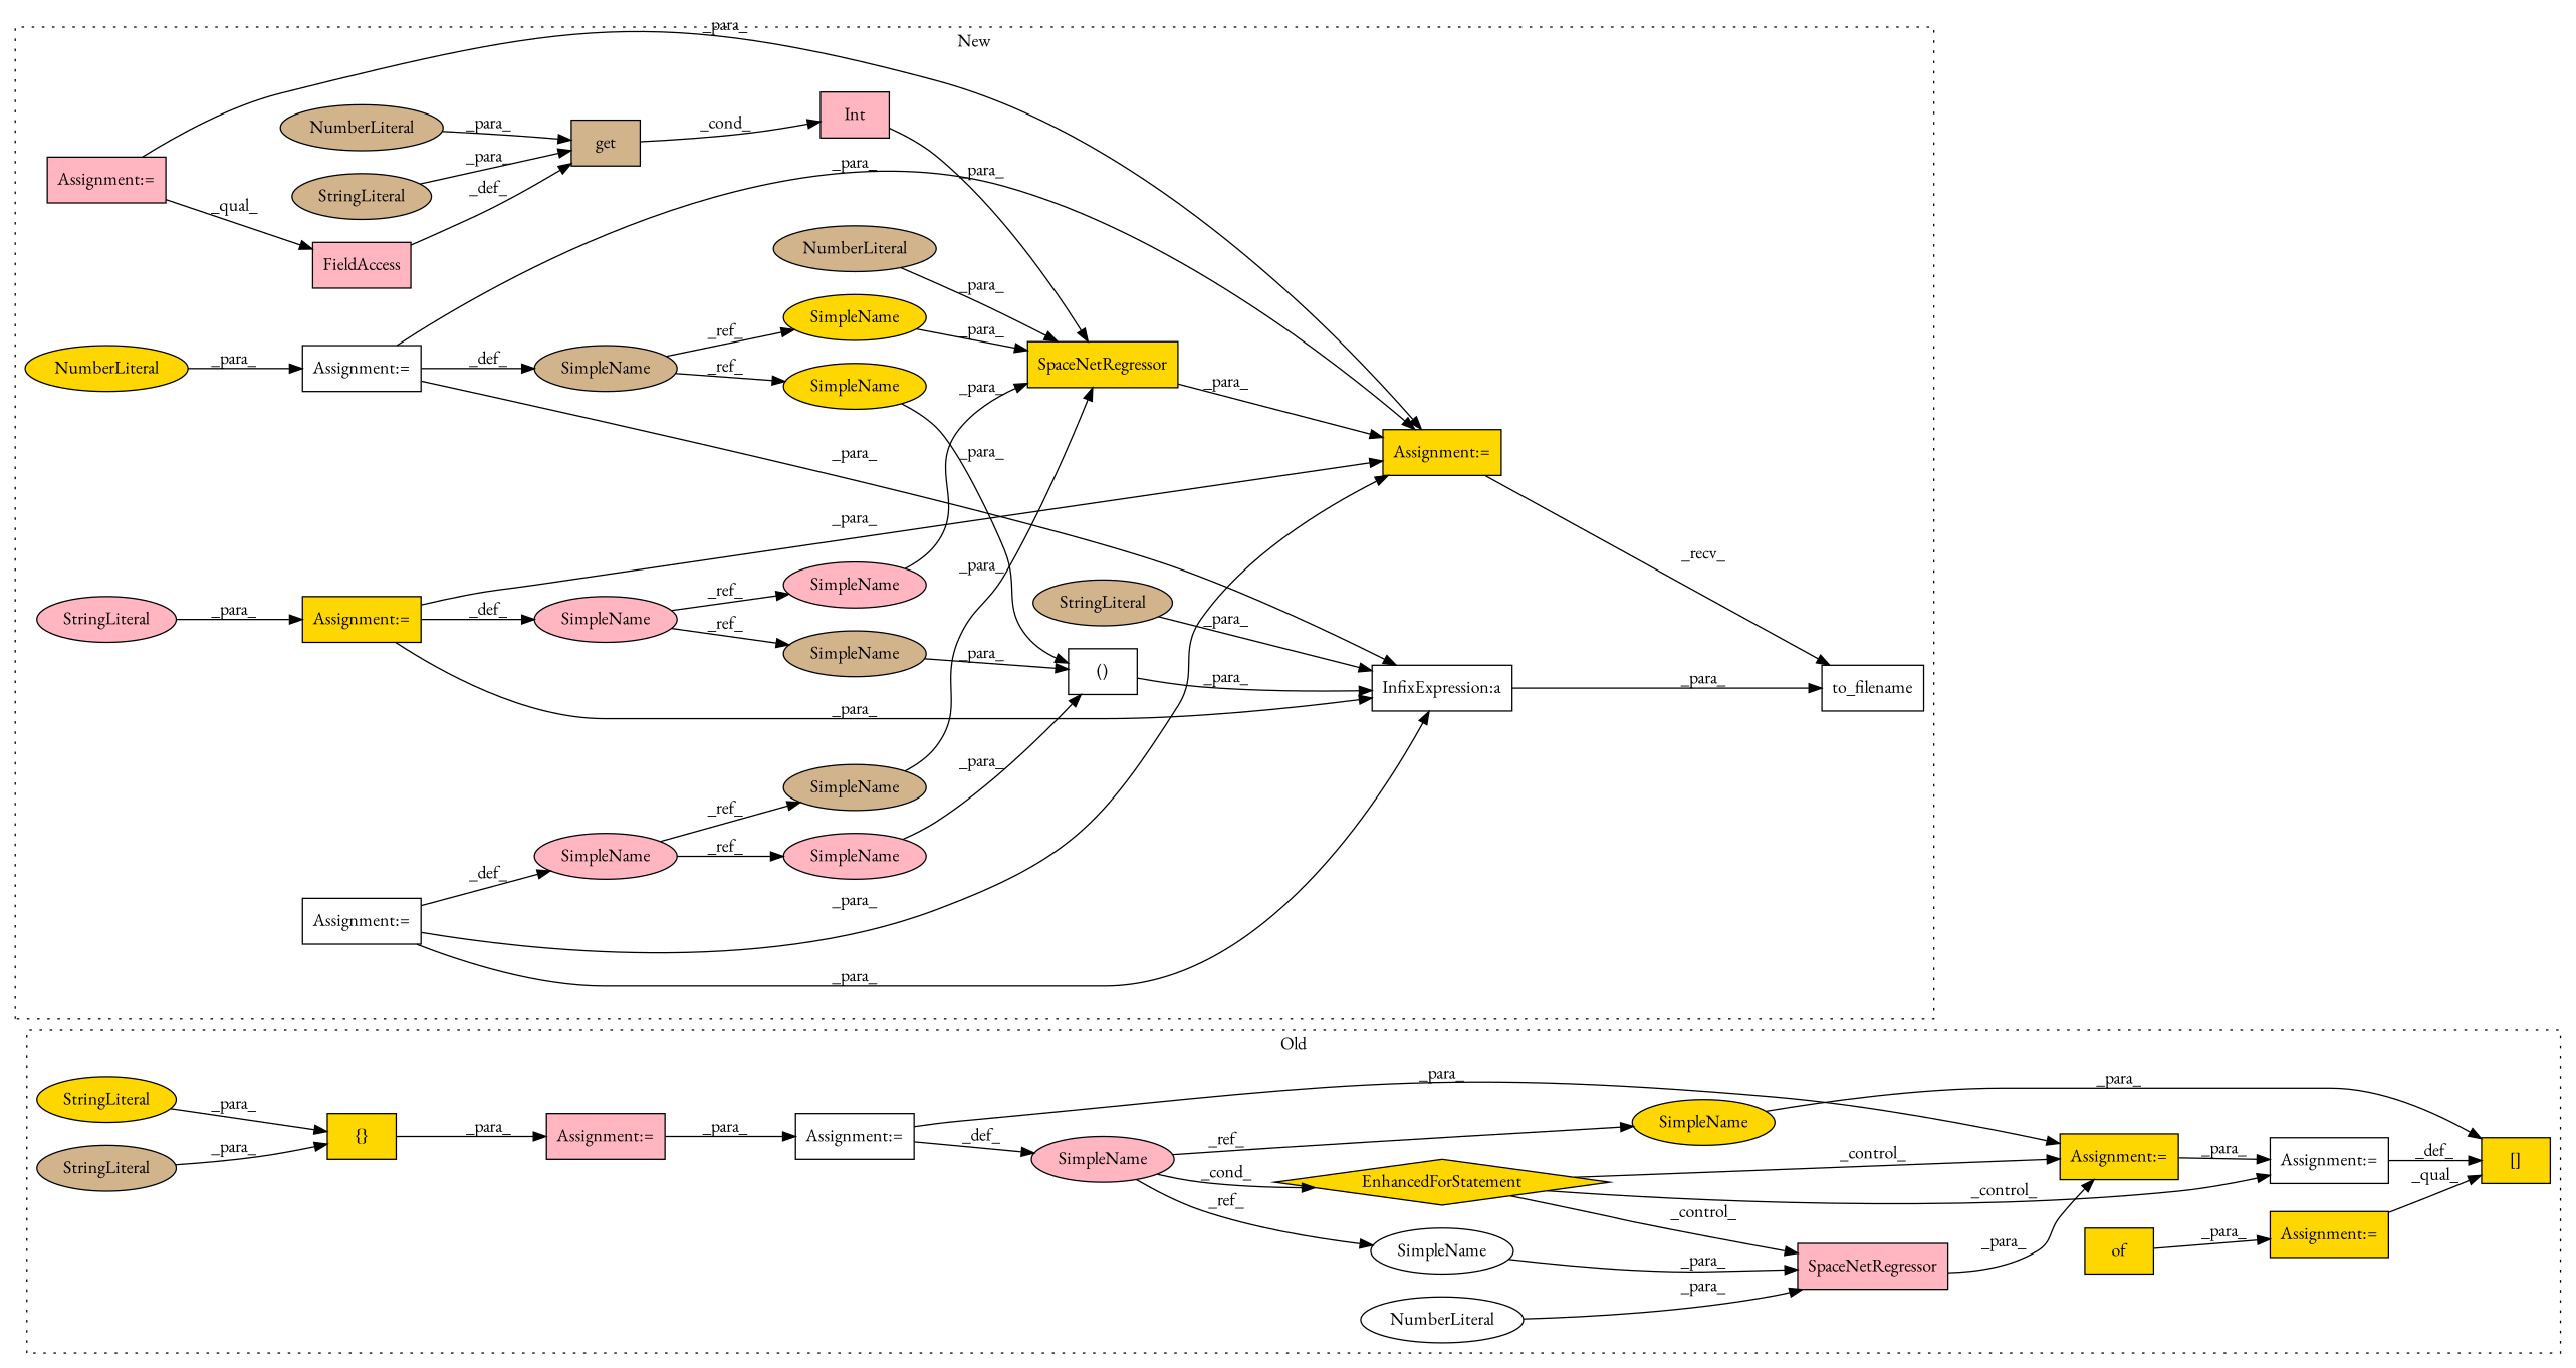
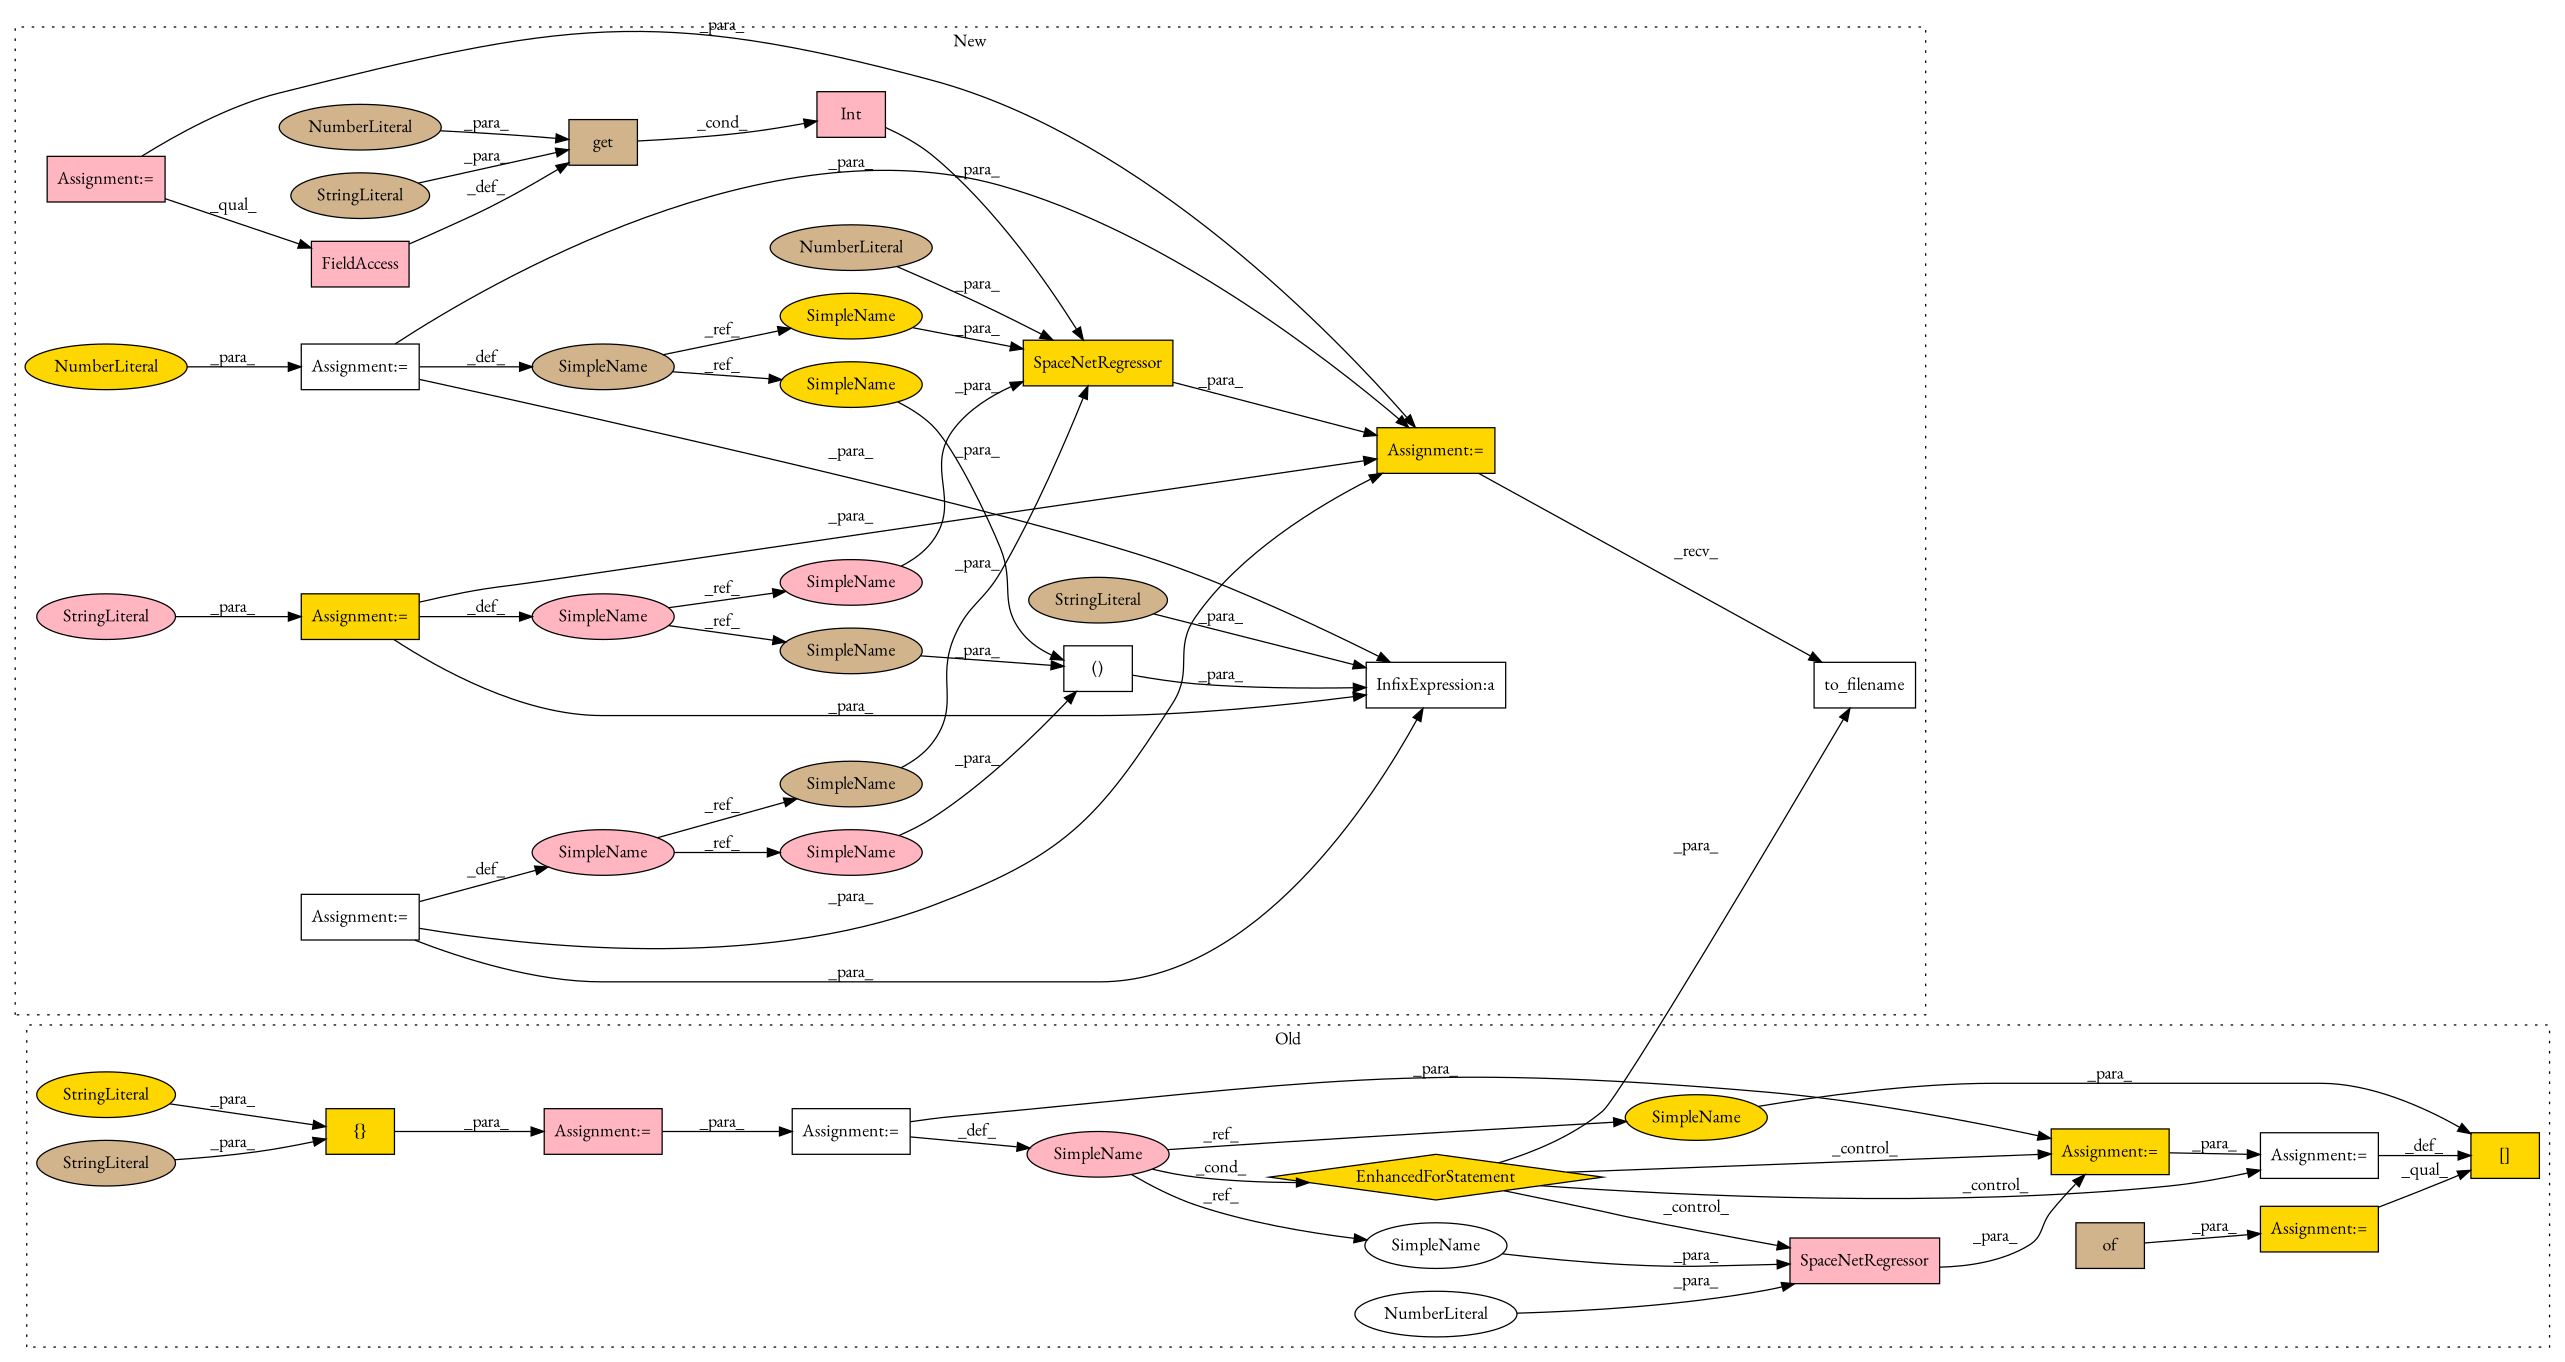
  digraph {
    fontname="EB Garamond"
    rankdir=LR
    node [a=42 fillcolor=gold fontname="EB Garamond" l=1 s=1139 shape=box style=filled]
    edge [fontname="EB Garamond"]
    n1 [a=32 fillcolor=lightpink l="18,1" label=SpaceNetRegressor s="1108,1148"]
    n2 [a=34 fillcolor=white label=NumberLiteral shape=ellipse]
    n3 [a=4 l="1,1" label="{}" s="958,981"]
    n4 [a=2 l="9,1" label="[]" s="1193,1209"]
    n5 [a=70 l="53,2" label=EnhancedForStatement s="1011,1090" shape=diamond]
    n6 [fillcolor=lightpink l=7 label=SimpleName s=1071 shape=ellipse]
    n7 [a=45 l=14 label=StringLiteral s=959 shape=ellipse]
    n8 [a=45 fillcolor=tan l=7 label=StringLiteral s=974 shape=ellipse]
-   n9 [a=32 l=4 label=of s=1001]
+   n9 [a=32 fillcolor=tan l=4 label=of s=1001]
    n10 [a=7 label="Assignment:=" s=996]
    n11 [a=7 label="Assignment:=" s=1107]
    n12 [a=7 fillcolor=white label="Assignment:=" s=1210]
    n13 [a=7 fillcolor=lightpink label="Assignment:=" s=945]
    n14 [a=7 fillcolor=white l="53,2" label="Assignment:=" s="1011,1090"]
    n15 [l=7 label=SimpleName s=1202 shape=ellipse]
    n16 [fillcolor=white l=7 label=SimpleName s=1141 shape=ellipse]
    n17 [a=32 l="18,1" label=SpaceNetRegressor s="1065,1170"]
    n18 [a=34 fillcolor=tan label=NumberLiteral s=1096 shape=ellipse]
    n19 [a=32 fillcolor=lightpink l="4,1" label=Int s="1098,1128"]
    n20 [fillcolor=tan l=8 label=SimpleName s=1023 shape=ellipse]
    n21 [a=106 fillcolor=white l=46 label="()" s=1324]
    n22 [a=27 fillcolor=white l=8 label="InfixExpression:a" s=1316]
    n23 [fillcolor=lightpink l=5 label=SimpleName s=1041 shape=ellipse]
    n24 [fillcolor=lightpink l=7 label=SimpleName s=1002 shape=ellipse]
    n25 [a=45 fillcolor=tan l=48 label=StringLiteral s=1268 shape=ellipse]
    n26 [a=32 fillcolor=tan l="4,1" label=get s="1113,1127"]
    n27 [a=34 fillcolor=tan label=NumberLiteral s=1126 shape=ellipse]
    n28 [a=45 fillcolor=tan l=8 label=StringLiteral s=1117 shape=ellipse]
    n29 [a=22 fillcolor=lightpink l=10 label=FieldAccess s=1102]
    n30 [a=32 fillcolor=white l="12,2" label=to_filename s="1256,1370"]
    n31 [a=7 fillcolor=lightpink l=2 label="Assignment:=" s=325]
    n32 [a=7 label="Assignment:=" s=1221]
    n33 [a=7 fillcolor=white label="Assignment:=" s=1031]
    n34 [a=34 l=3 label=NumberLiteral s=1032 shape=ellipse]
    n35 [a=7 label="Assignment:=" s=1009]
    n36 [a=45 fillcolor=lightpink l=7 label=StringLiteral s=1010 shape=ellipse]
    n37 [a=7 fillcolor=white label="Assignment:=" s=1046]
    n38 [l=8 label=SimpleName s=1130 shape=ellipse]
    n39 [l=8 label=SimpleName s=1344 shape=ellipse]
    n40 [fillcolor=tan l=5 label=SimpleName s=1147 shape=ellipse]
    n41 [fillcolor=lightpink l=5 label=SimpleName s=1365 shape=ellipse]
    n42 [fillcolor=lightpink l=7 label=SimpleName shape=ellipse]
    n43 [fillcolor=tan l=7 label=SimpleName s=1324 shape=ellipse]
    subgraph cluster_1 {
      label=Old
      style=dotted
      n1
      n2
      n3
      n4
      n5
      n6
      n7
      n8
      n9
      n10
      n11
      n12
      n13
      n14
      n15
      n16
    }
    subgraph cluster_2 {
      label=New
      style=dotted
      n17
      n18
      n19
      n20
      n21
      n22
      n23
      n24
      n25
      n26
      n27
      n28
      n29
      n30
      n31
      n32
      n33
      n34
      n35
      n36
      n37
      n38
      n39
      n40
      n41
      n42
      n43
    }
    n1 -> n11 [label=_para_]
    n2 -> n1 [label=_para_]
    n3 -> n13 [label=_para_]
    n5 -> n1 [label=_control_]
    n5 -> n11 [label=_control_]
    n5 -> n12 [label=_control_]
    n6 -> n5 [label=_cond_]
    n6 -> n15 [label=_ref_]
    n6 -> n16 [label=_ref_]
    n7 -> n3 [label=_para_]
    n8 -> n3 [label=_para_]
    n9 -> n10 [label=_para_]
    n10 -> n4 [label=_qual_]
    n11 -> n12 [label=_para_]
    n12 -> n4 [label=_def_]
    n13 -> n14 [label=_para_]
    n14 -> n6 [label=_def_]
    n14 -> n11 [label=_para_]
    n15 -> n4 [label=_para_]
    n16 -> n1 [label=_para_]
    n17 -> n32 [label=_para_]
    n18 -> n17 [label=_para_]
    n19 -> n17 [label=_para_]
    n20 -> n38 [label=_ref_]
    n20 -> n39 [label=_ref_]
    n21 -> n22 [label=_para_]
-   n22 -> n30 [label=_para_]
+   n5 -> n30 [label=_para_]
    n23 -> n40 [label=_ref_]
    n23 -> n41 [label=_ref_]
    n24 -> n42 [label=_ref_]
    n24 -> n43 [label=_ref_]
    n25 -> n22 [label=_para_]
    n26 -> n19 [label=_cond_]
    n27 -> n26 [label=_para_]
    n28 -> n26 [label=_para_]
    n29 -> n26 [label=_def_]
    n31 -> n29 [label=_qual_]
    n31 -> n32 [label=_para_]
    n32 -> n30 [label=_recv_]
    n33 -> n20 [label=_def_]
    n33 -> n22 [label=_para_]
    n33 -> n32 [label=_para_]
    n34 -> n33 [label=_para_]
    n35 -> n22 [label=_para_]
    n35 -> n24 [label=_def_]
    n35 -> n32 [label=_para_]
    n36 -> n35 [label=_para_]
    n37 -> n22 [label=_para_]
    n37 -> n23 [label=_def_]
    n37 -> n32 [label=_para_]
    n38 -> n17 [label=_para_]
    n39 -> n21 [label=_para_]
    n40 -> n17 [label=_para_]
    n41 -> n21 [label=_para_]
    n42 -> n17 [label=_para_]
    n43 -> n21 [label=_para_]
  }
